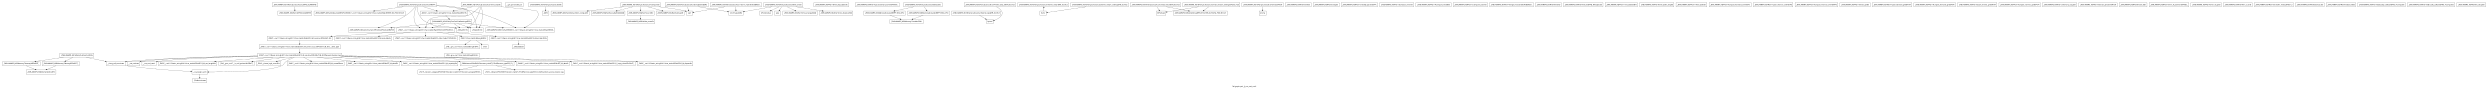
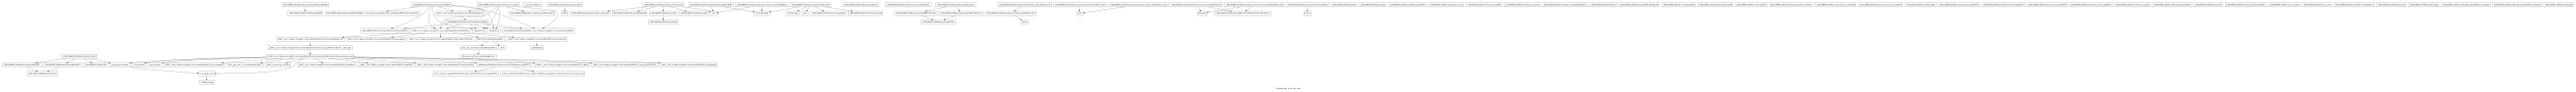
  digraph {
    fontname="Noto Sans"
    label="Call graph: pair_lj_cut_coul_cut.ll"
    node [fontname="Noto Sans" shape=record]
    edge [fontname="Noto Sans"]
    n1 [label="{_ZN9LAMMPS_NS16PairLJCutCoulCutC2EPNS_6LAMMPSE}"]
    n2 [label="{_ZN9LAMMPS_NS4PairC2EPNS_6LAMMPSE}"]
    n3 [label="{_ZN9LAMMPS_NS16PairLJCutCoulCutD2Ev}"]
    n4 [label="{_ZN9LAMMPS_NS6Memory7destroyIiEEvRPPT_}"]
    n5 [label="{_ZN9LAMMPS_NS6Memory7destroyIdEEvRPPT_}"]
    n6 [label="{__clang_call_terminate}"]
+   n7 [label="{_ZN9LAMMPS_NS4PairD2Ev}"]
    n8 [label="{_ZN9LAMMPS_NS6Memory5sfreeEPv}"]
    n9 [label="{__cxa_begin_catch}"]
    n10 [label="{_ZSt9terminatev}"]
    n11 [label="{__gxx_personality_v0}"]
    n12 [label="{_ZN9LAMMPS_NS16PairLJCutCoulCutD0Ev}"]
    n13 [label="{_ZdlPv}"]
    n14 [label="{_ZN9LAMMPS_NS16PairLJCutCoulCut7computeEii}"]
    n15 [label="{_ZN9LAMMPS_NS4Pair7ev_initEiii}"]
    n16 [label="{_ZNK9LAMMPS_NS4Pair6sbmaskEi}"]
    n17 [label="{_ZN9LAMMPS_NS4Pair20virial_fdotr_computeEv}"]
    n18 [label="{_ZN9LAMMPS_NS4Pair8ev_tallyEiiiidddddd}"]
    n19 [label="{sqrt}"]
    n20 [label="{_ZN9LAMMPS_NS4Pair8ev_unsetEv}"]
    n21 [label="{llvm.fmuladd.f64}"]
    n22 [label="{_ZN9LAMMPS_NS4Pair16free_disp_tablesEv}"]
    n23 [label="{_ZN9LAMMPS_NS4Pair17pack_forward_commEiPiPdiS1_}"]
    n24 [label="{_ZN9LAMMPS_NS16PairLJCutCoulCut8allocateEv}"]
    n25 [label="{_ZN9LAMMPS_NS6Memory6createIiEEPPT_RS4_iiPKc}"]
    n26 [label="{_ZN9LAMMPS_NS6Memory6createIdEEPPT_RS4_iiPKc}"]
    n27 [label="{_ZN9LAMMPS_NS6Memory7smallocElPKc}"]
    n28 [label="{_ZN9LAMMPS_NS16PairLJCutCoulCut8settingsEiPPc}"]
    n29 [label="{_ZNSaIcEC1Ev}"]
    n30 [label="{_ZNSt7__cxx1112basic_stringIcSt11char_traitsIcESaIcEEC2IS3_EEPKcRKS3_}"]
    n31 [label="{_ZN9LAMMPS_NS5utils7numericEPKciS2_bPNS_6LAMMPSE}"]
    n32 [label="{_ZNSaIcED1Ev}"]
    n33 [label="{_ZN9LAMMPS_NS5Error3allERKNSt7__cxx1112basic_stringIcSt11char_traitsIcESaIcEEEiS8_}"]
    n34 [label="{_ZNSt7__cxx1112basic_stringIcSt11char_traitsIcESaIcEE13_M_local_dataEv}"]
    n35 [label="{_ZNSt7__cxx1112basic_stringIcSt11char_traitsIcESaIcEE12_Alloc_hiderC1EPcRKS3_}"]
    n36 [label="{_ZNSt11char_traitsIcE6lengthEPKc}"]
    n37 [label="{_ZNSt7__cxx1112basic_stringIcSt11char_traitsIcESaIcEE12_M_constructIPKcEEvT_S8_}"]
    n38 [label="{_ZNSt7__cxx1112basic_stringIcSt11char_traitsIcESaIcEE12_Alloc_hiderD2Ev}"]
    n39 [label="{_ZNSt7__cxx1112basic_stringIcSt11char_traitsIcESaIcEED1Ev}"]
    n40 [label="{_ZN9__gnu_cxx11char_traitsIcE6lengthEPKc}"]
    n41 [label="{strlen}"]
    n42 [label="{_ZNSt7__cxx1112basic_stringIcSt11char_traitsIcESaIcEE16_M_construct_auxIPKcEEvT_S8_St12__false_type}"]
    n43 [label="{_ZNSaIcED2Ev}"]
    n44 [label="{_ZN9__gnu_cxx11char_traitsIcE2eqERKcS3_}"]
    n45 [label="{_ZNSt7__cxx1112basic_stringIcSt11char_traitsIcESaIcEE12_M_constructIPKcEEvT_S8_St20forward_iterator_tag}"]
    n46 [label="{_ZN9LAMMPS_NS16PairLJCutCoulCut5coeffEiPPc}"]
    n47 [label="{_ZN9LAMMPS_NS5utils6boundsIiEEvPKciRKNSt7__cxx1112basic_stringIcSt11char_traitsIcESaIcEEEllRT_SD_PNS_5ErrorE}"]
    n48 [label="{_ZN9LAMMPS_NS16PairLJCutCoulCut10write_dataEP8_IO_FILE}"]
    n49 [label="{fprintf}"]
    n50 [label="{_ZN9LAMMPS_NS16PairLJCutCoulCut14write_data_allEP8_IO_FILE}"]
    n51 [label="{_ZN9LAMMPS_NS16PairLJCutCoulCut10init_styleEv}"]
+   n52 [label="{_ZN9LAMMPS_NS8Neighbor11add_requestEPNS_4PairEi}"]
    n53 [label="{_ZN9LAMMPS_NS16PairLJCutCoulCut8init_oneEii}"]
    n54 [label="{_ZN9LAMMPS_NS4Pair10mix_energyEdddd}"]
    n55 [label="{_ZN9LAMMPS_NS4Pair12mix_distanceEdd}"]
    n56 [label="{MPI_Allreduce}"]
    n57 [label="{pow}"]
    n58 [label="{_ZN9LAMMPS_NS16PairLJCutCoulCut13write_restartEP8_IO_FILE}"]
    n59 [label="{fwrite}"]
    n60 [label="{_ZN9LAMMPS_NS16PairLJCutCoulCut12read_restartEP8_IO_FILE}"]
    n61 [label="{MPI_Bcast}"]
    n62 [label="{_ZN9LAMMPS_NS5utils6sfreadEPKciPvmmP8_IO_FILES2_PNS_5ErrorE}"]
    n63 [label="{_ZN9LAMMPS_NS16PairLJCutCoulCut22write_restart_settingsEP8_IO_FILE}"]
    n64 [label="{_ZN9LAMMPS_NS16PairLJCutCoulCut21read_restart_settingsEP8_IO_FILE}"]
    n65 [label="{_ZN9LAMMPS_NS16PairLJCutCoulCut6singleEiiiidddRd}"]
    n66 [label="{_ZN9LAMMPS_NS16PairLJCutCoulCut11born_matrixEiiiidddRdS1_}"]
    n67 [label="{_ZN9LAMMPS_NS16PairLJCutCoulCut7extractEPKcRi}"]
    n68 [label="{strcmp}"]
    n69 [label="{_ZN9LAMMPS_NS4Pair6reinitEv}"]
    n70 [label="{_ZN9LAMMPS_NS4Pair5setupEv}"]
    n71 [label="{_ZN9LAMMPS_NS4Pair13modify_paramsEiPPc}"]
    n72 [label="{_ZN9LAMMPS_NS4Pair13compute_innerEv}"]
    n73 [label="{_ZN9LAMMPS_NS4Pair14compute_middleEv}"]
    n74 [label="{_ZN9LAMMPS_NS4Pair13compute_outerEii}"]
    n75 [label="{_ZN9LAMMPS_NS4Pair14single_hessianEiiiidPdddRdS1_}"]
    n76 [label="{_ZN9LAMMPS_NS4Pair6finishEv}"]
    n77 [label="{_ZN9LAMMPS_NS4Pair9init_listEiPNS_9NeighListE}"]
    n78 [label="{_ZN9LAMMPS_NS4Pair11init_tablesEdPd}"]
    n79 [label="{_ZN9LAMMPS_NS4Pair16init_tables_dispEd}"]
    n80 [label="{_ZN9LAMMPS_NS4Pair11free_tablesEv}"]
    n81 [label="{_ZN9LAMMPS_NS4Pair19unpack_forward_commEiiPd}"]
    n82 [label="{_ZN9LAMMPS_NS4Pair17pack_reverse_commEiiPd}"]
    n83 [label="{_ZN9LAMMPS_NS4Pair19unpack_reverse_commEiPiPd}"]
    n84 [label="{_ZN9LAMMPS_NS4Pair10reset_gridEv}"]
    n85 [label="{_ZN9LAMMPS_NS4Pair17pack_forward_gridEiPviPi}"]
    n86 [label="{_ZN9LAMMPS_NS4Pair19unpack_forward_gridEiPviPi}"]
    n87 [label="{_ZN9LAMMPS_NS4Pair17pack_reverse_gridEiPviPi}"]
    n88 [label="{_ZN9LAMMPS_NS4Pair19unpack_reverse_gridEiPviPi}"]
    n89 [label="{_ZN9LAMMPS_NS4Pair12memory_usageEv}"]
    n90 [label="{_ZN9LAMMPS_NS4Pair15extract_peratomEPKcRi}"]
    n91 [label="{_ZN9LAMMPS_NS4Pair8reset_dtEv}"]
    n92 [label="{_ZN9LAMMPS_NS4Pair15min_xf_pointersEiPPdS2_}"]
    n93 [label="{_ZN9LAMMPS_NS4Pair10min_xf_getEi}"]
    n94 [label="{_ZN9LAMMPS_NS4Pair9min_x_setEi}"]
    n95 [label="{_ZN9LAMMPS_NS4Pair16transfer_historyEPdS1_ii}"]
    n96 [label="{_ZN9LAMMPS_NS4Pair8atom2cutEi}"]
    n97 [label="{_ZN9LAMMPS_NS4Pair9radii2cutEdd}"]
    n98 [label="{_ZN9LAMMPS_NS4Pair18add_tally_callbackEPNS_7ComputeE}"]
    n99 [label="{_ZN9LAMMPS_NS4Pair18del_tally_callbackEPNS_7ComputeE}"]
    n100 [label="{_ZN9LAMMPS_NS4Pair8ev_setupEiii}"]
    n101 [label="{_ZN9__gnu_cxx17__is_null_pointerIKcEEbPT_}"]
    n102 [label="{_ZSt19__throw_logic_errorPKc}"]
    n103 [label="{_ZSt8distanceIPKcENSt15iterator_traitsIT_E15difference_typeES3_S3_}"]
    n104 [label="{_ZNSt7__cxx1112basic_stringIcSt11char_traitsIcESaIcEE9_M_createERmm}"]
    n105 [label="{_ZNSt7__cxx1112basic_stringIcSt11char_traitsIcESaIcEE7_M_dataEPc}"]
    n106 [label="{_ZNSt7__cxx1112basic_stringIcSt11char_traitsIcESaIcEE11_M_capacityEm}"]
    n107 [label="{_ZNKSt7__cxx1112basic_stringIcSt11char_traitsIcESaIcEE7_M_dataEv}"]
    n108 [label="{_ZNSt7__cxx1112basic_stringIcSt11char_traitsIcESaIcEE13_S_copy_charsEPcPKcS7_}"]
    n109 [label="{_ZNSt7__cxx1112basic_stringIcSt11char_traitsIcESaIcEE10_M_disposeEv}"]
    n110 [label="{__cxa_rethrow}"]
    n111 [label="{__cxa_end_catch}"]
    n112 [label="{_ZNSt7__cxx1112basic_stringIcSt11char_traitsIcESaIcEE13_M_set_lengthEm}"]
    n113 [label="{_ZSt19__iterator_categoryIPKcENSt15iterator_traitsIT_E17iterator_categoryERKS3_}"]
    n114 [label="{_ZSt10__distanceIPKcENSt15iterator_traitsIT_E15difference_typeES3_S3_St26random_access_iterator_tag}"]
    n1 -> n2
    n3 -> n4
    n3 -> n5
    n3 -> n6
+   n3 -> n7
    n4 -> n8
    n5 -> n8
    n6 -> n9
    n9 -> n10
    n12 -> n13
    n14 -> n15
    n14 -> n16
    n14 -> n17
    n14 -> n18
    n14 -> n19
    n15 -> n20
    n24 -> n25
    n24 -> n26
    n25 -> n27
    n26 -> n27
    n28 -> n29
    n28 -> n30
    n28 -> n31
    n28 -> n32
    n28 -> n33
    n30 -> n34
    n30 -> n35
    n30 -> n36
    n30 -> n37
    n30 -> n38
    n36 -> n40
    n36 -> n41
    n37 -> n42
    n38 -> n43
    n39 -> n28
    n40 -> n44
    n42 -> n45
    n45 -> n6
    n45 -> n9
    n45 -> n101
    n45 -> n102
    n45 -> n103
    n45 -> n104
    n45 -> n105
    n45 -> n106
    n45 -> n107
    n45 -> n108
    n45 -> n109
    n45 -> n110
    n45 -> n111
    n45 -> n112
    n46 -> n29
    n46 -> n30
    n46 -> n31
    n46 -> n32
    n46 -> n33
    n46 -> n39
    n46 -> n47
    n48 -> n49
-   n50 -> n49
+   n50 -> n48
    n51 -> n29
    n51 -> n30
    n51 -> n32
    n51 -> n33
    n51 -> n39
+   n51 -> n52
    n53 -> n21
    n53 -> n54
    n53 -> n55
    n53 -> n56
    n53 -> n57
-   n59 -> n58
+   n58 -> n59
    n60 -> n61
    n60 -> n62
    n63 -> n59
    n64 -> n61
    n64 -> n62
    n65 -> n19
    n65 -> n21
    n66 -> n19
    n66 -> n21
    n67 -> n68
    n103 -> n113
    n103 -> n114
  }
